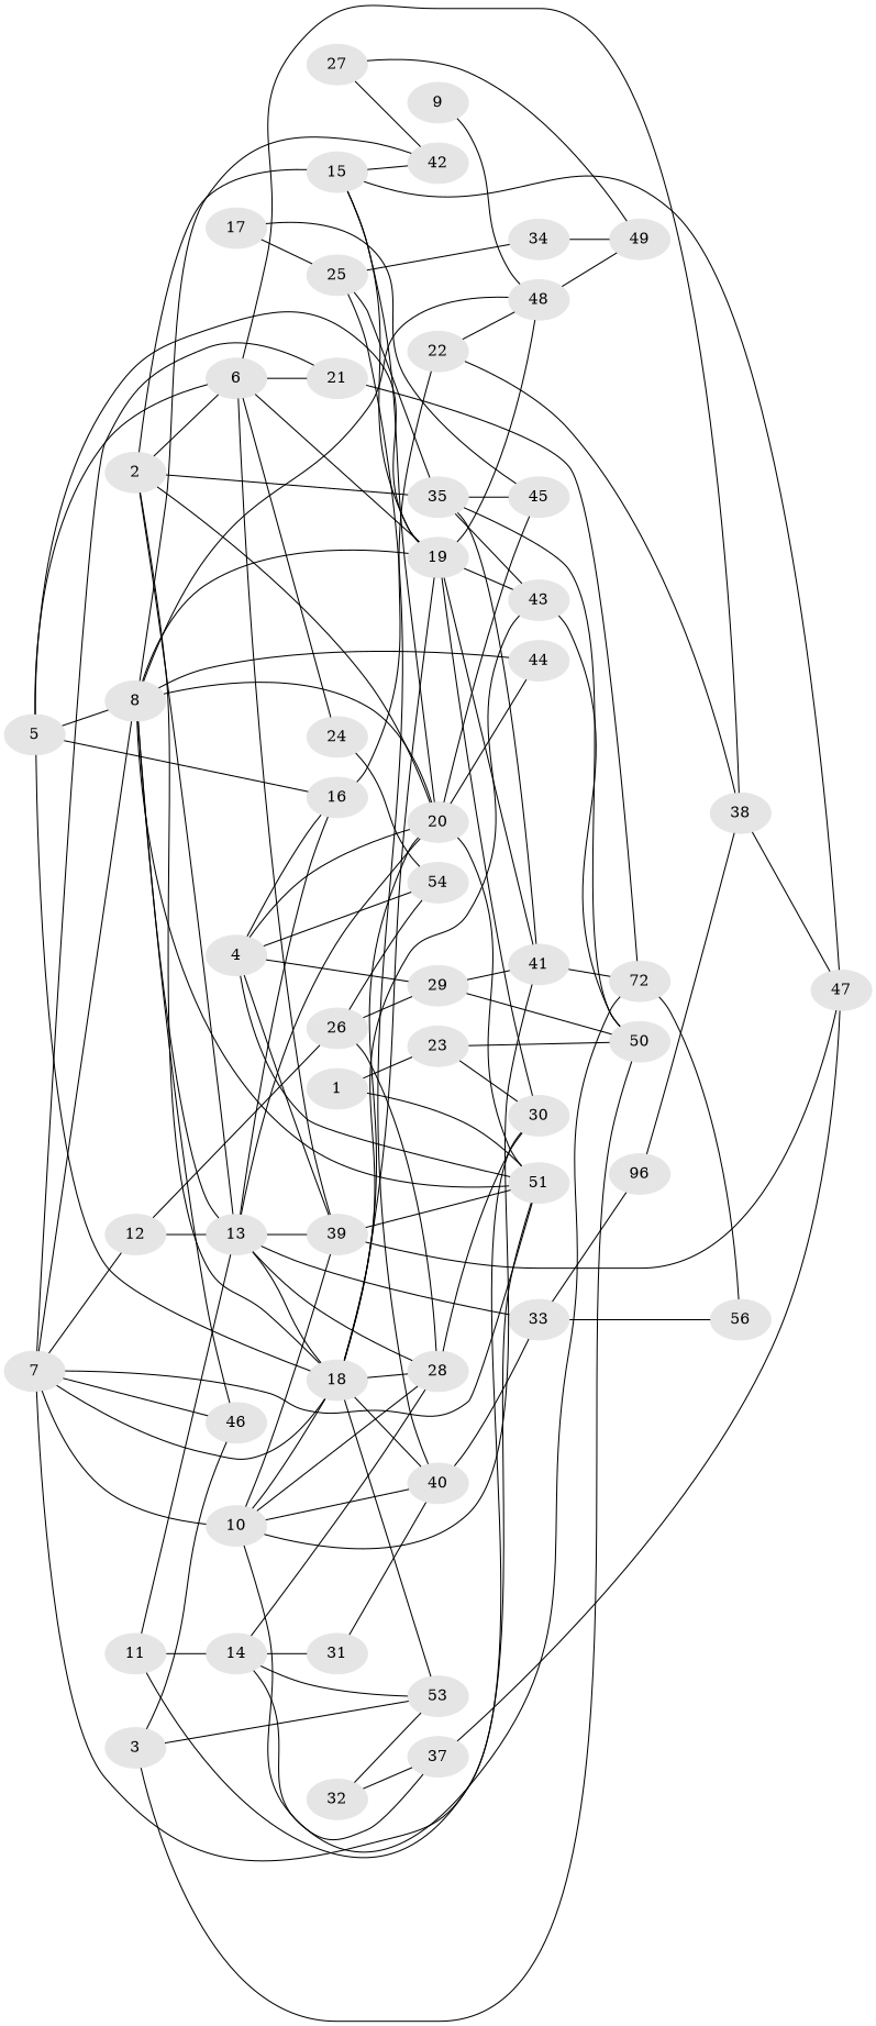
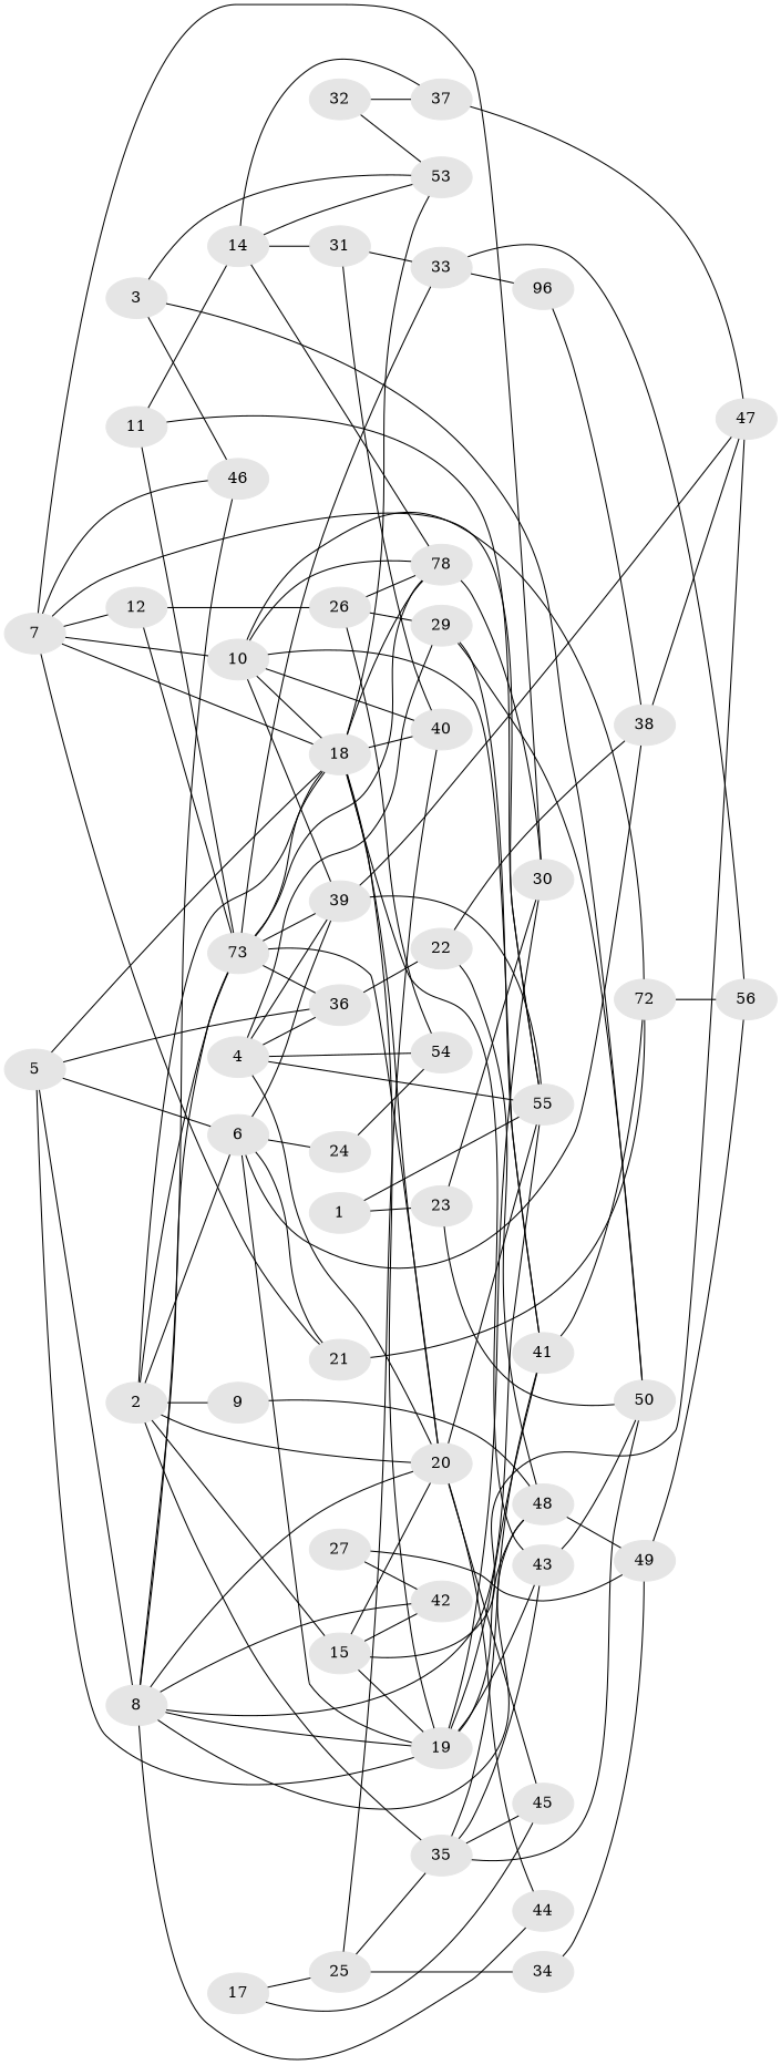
  graph {
    rankdir=LR
    node [color=gray90 style=filled]
    edge [weight=1.0]
    1
    23
-   51
+   51 [label=55]
    50
    30
    2
    6
    9
-   13
+   13 [label=73]
    15
    18
    20
    35
    39
    19
    21
    24
    38
    48
-   16
-   28
+   16 [label=36]
+   28 [label=78]
    33
    42
    47
    53
    40
    43
    44
    45
    41
    3
    46
    4
    29
    54
    22
    5
    8
    n39 [label=72]
    7
    10
    12
    26
    49
    56
    11
    14
    31
    37
    n50 [label=96]
    17
    25
    34
    27
    32
    1 -- 23
    1 -- 51
    23 -- 50
    23 -- 30
    2 -- 6
+   2 -- 9
    2 -- 13
    2 -- 15
    2 -- 18
    2 -- 20
    2 -- 35
    6 -- 39
    6 -- 19
    6 -- 21
    6 -- 24
    6 -- 38
    9 -- 48
    13 -- 18
    13 -- 20 [weight=3.0]
    13 -- 39
    13 -- 16
    13 -- 28
    13 -- 33
    15 -- 20
    15 -- 19
    15 -- 42
    15 -- 47
    18 -- 20 [weight=2.0]
    18 -- 19
    18 -- 28
    18 -- 53
    18 -- 40
    18 -- 43
    20 -- 51
    20 -- 44
    20 -- 45
    35 -- 50
    35 -- 43
    35 -- 45
    35 -- 41
    39 -- 51
    39 -- 47
    19 -- 30
    19 -- 48
    19 -- 43
    19 -- 41
    21 -- n39
    24 -- 54
    38 -- 47
    48 -- 49
    16 -- 22
    28 -- 30
    33 -- 56
    33 -- n50
    43 -- 50
    41 -- n39
    3 -- 50
    3 -- 53
    3 -- 46
    4 -- 51
    4 -- 20
    4 -- 39
    4 -- 16
    4 -- 29
    4 -- 54
    29 -- 50
    29 -- 41
    22 -- 38
    22 -- 48
    5 -- 6
    5 -- 18 [weight=2.0]
    5 -- 19
    5 -- 16
    5 -- 8
    8 -- 51
    8 -- 13
    8 -- 20
    8 -- 19 [weight=2.0]
    8 -- 48
    8 -- 42
    8 -- 44 [weight=2.0]
    8 -- 46
    n39 -- 56
    7 -- 51
    7 -- 30
    7 -- 18
    7 -- 21
    7 -- 46
-   7 -- 8 [weight=3.0]
    7 -- 10 [weight=2.0]
    7 -- 12
    10 -- 18
    10 -- 39
    10 -- 28
    10 -- 40
    10 -- 41 [weight=2.0]
    10 -- n39 [weight=2.0]
    12 -- 13
    12 -- 26
    26 -- 28
    26 -- 29
    26 -- 54
+   49 -- 56
    11 -- 51
    11 -- 13
    11 -- 14
    14 -- 28
    14 -- 53
    14 -- 31
    14 -- 37
-   40 -- 33
+   31 -- 33
    31 -- 40
    37 -- 47
    n50 -- 38
    17 -- 45
    17 -- 25
    25 -- 35
    25 -- 40
    25 -- 34
    34 -- 49
    27 -- 42
    27 -- 49
    32 -- 53
    32 -- 37
  }
